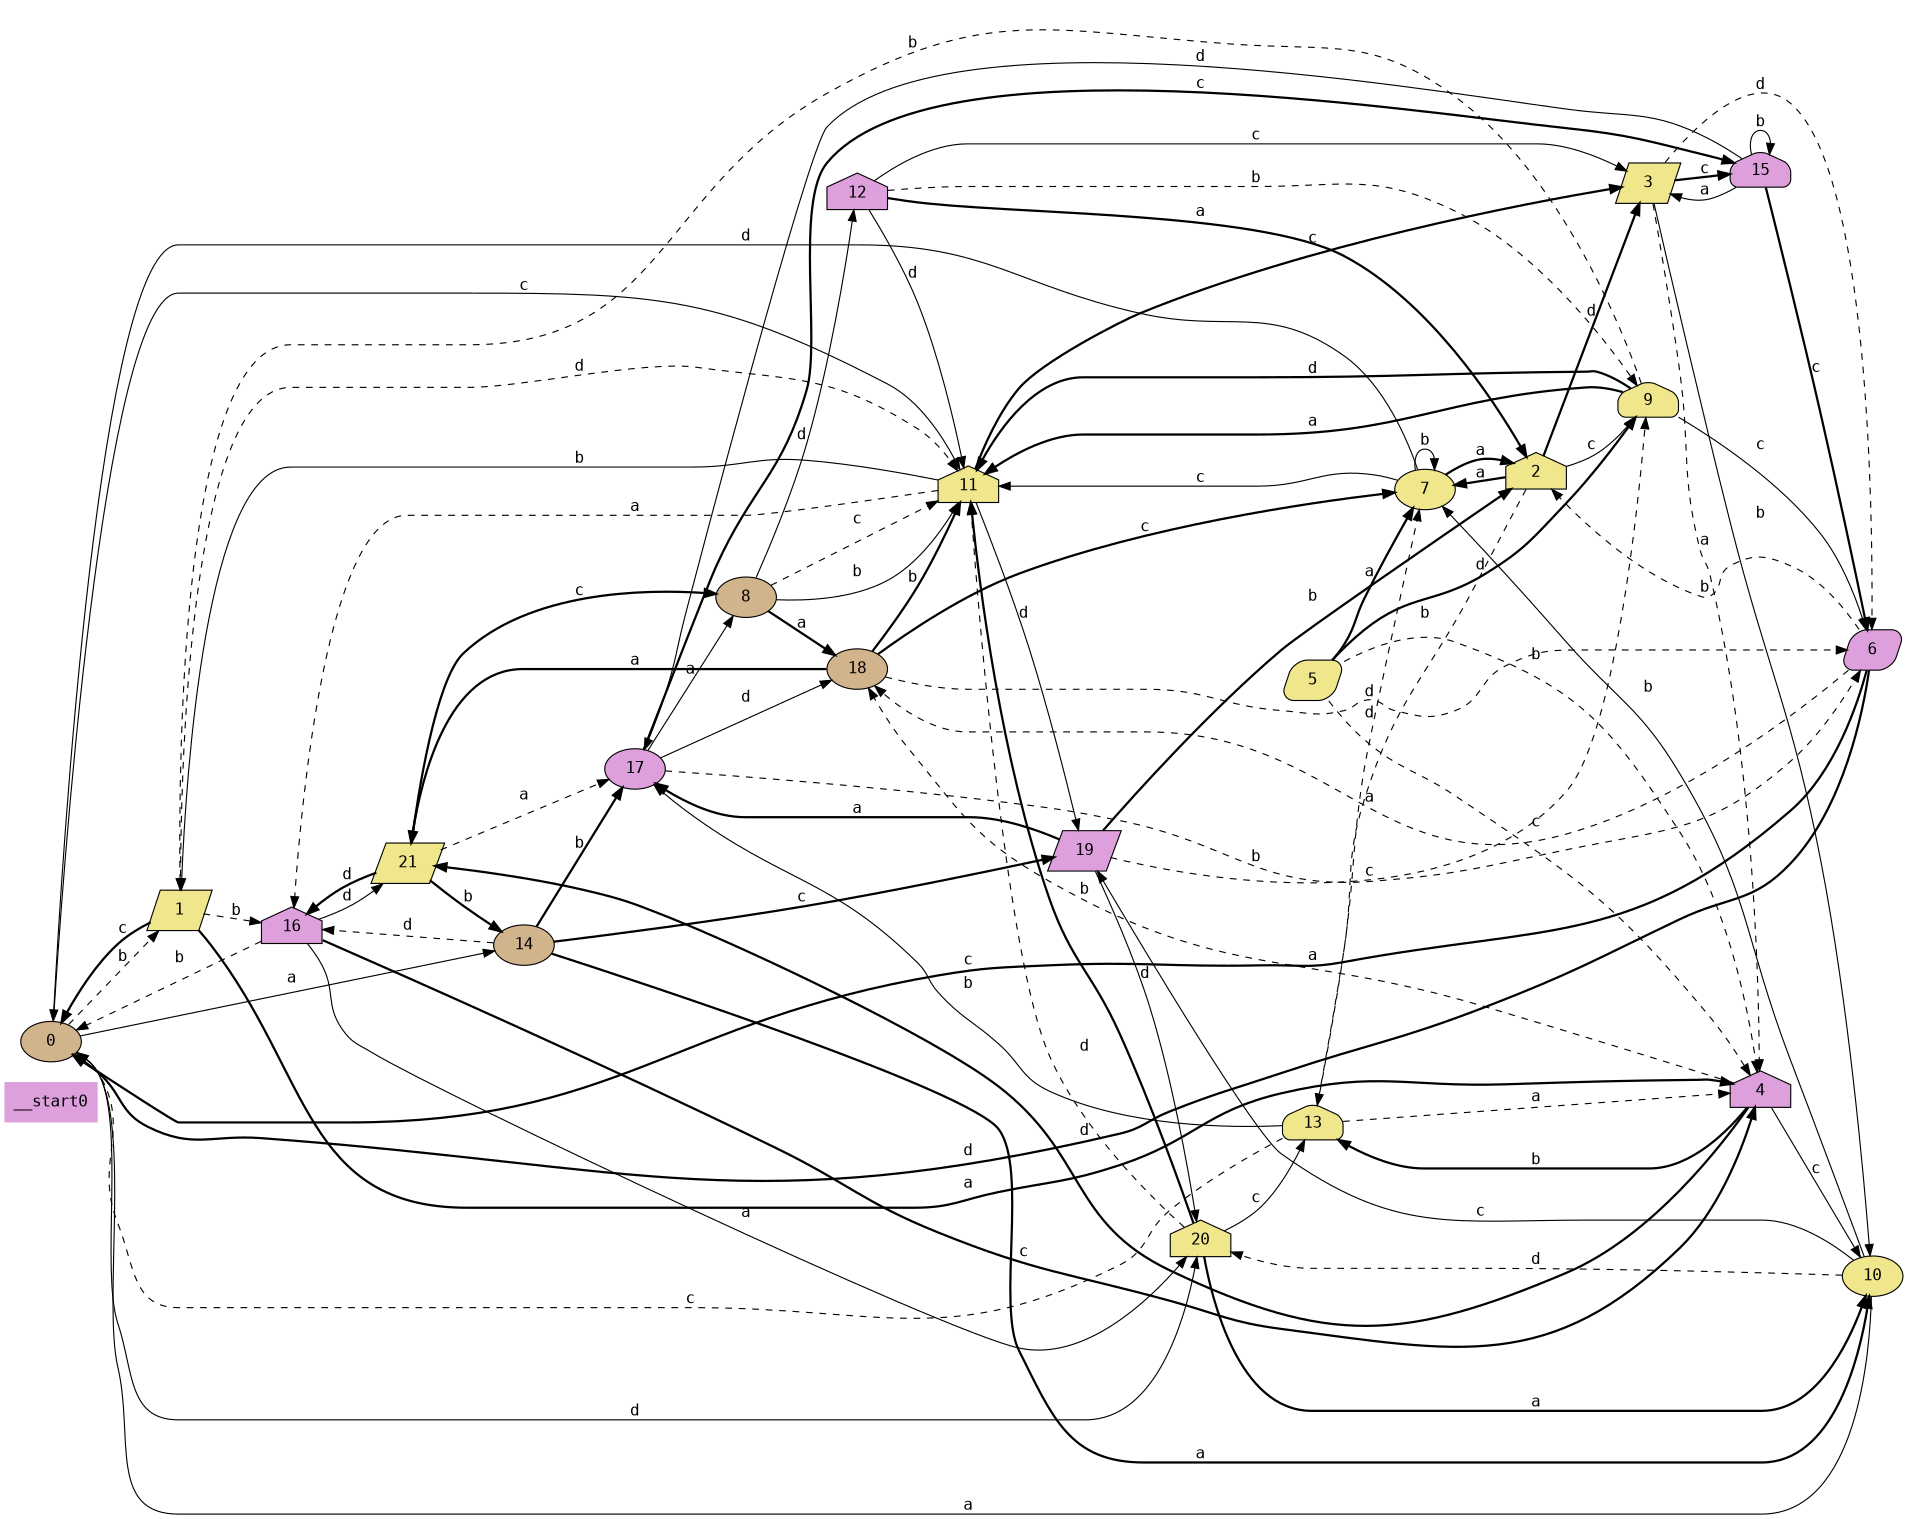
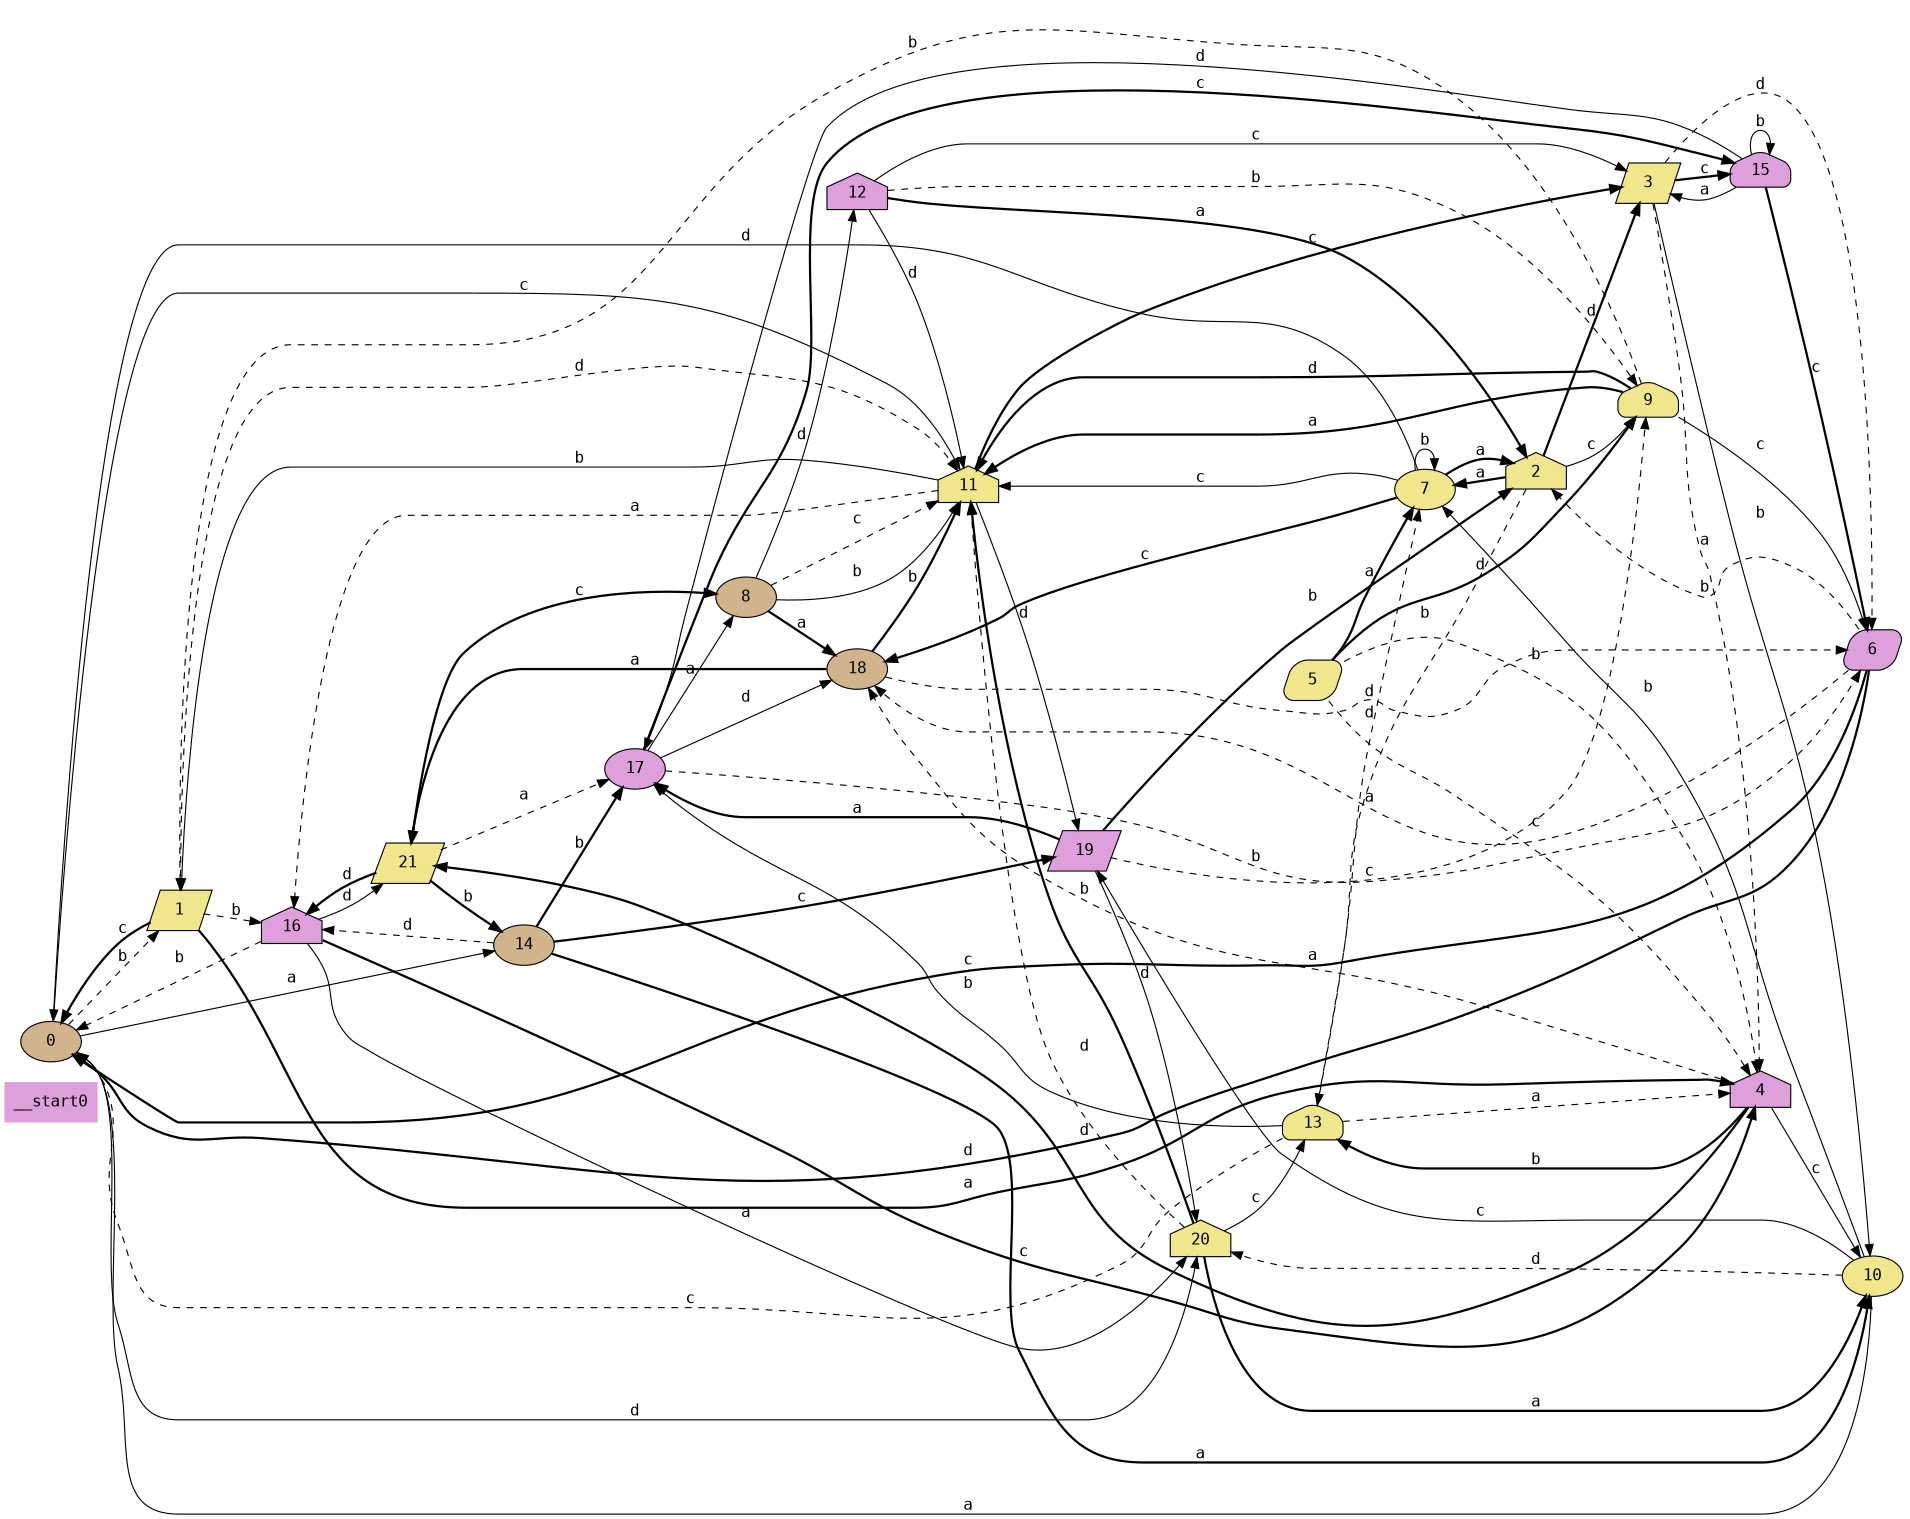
  digraph {
    fontname="DejaVu Sans Mono"
    rankdir=LR
    node [fillcolor=khaki fontname="DejaVu Sans Mono" shape=house style=filled color=black]
    edge [fontname="DejaVu Sans Mono" style=bold]
    __start0 [fillcolor=plum shape=none color=""]
    n2 [fillcolor=tan label=0 shape=ellipse]
    n3 [label=1 shape=parallelogram]
    n4 [label=11]
    n5 [fillcolor=tan label=14 shape=ellipse]
    n6 [label=20]
    n7 [fillcolor=plum label=4]
    n8 [fillcolor=plum label=16]
    n9 [label=3 shape=parallelogram]
    n10 [fillcolor=plum label=19 shape=parallelogram]
    n11 [label=10 shape=ellipse style="rounded,filled"]
    n12 [fillcolor=plum label=17 shape=ellipse]
    n13 [label=13 style="rounded,filled"]
    n14 [fillcolor=tan label=18 shape=ellipse style="rounded,filled"]
    n15 [label=21 shape=parallelogram]
    n16 [label=2]
    n17 [label=7 shape=ellipse]
    n18 [label=9 style="rounded,filled"]
    n19 [fillcolor=plum label=6 shape=parallelogram style="rounded,filled"]
    n20 [fillcolor=plum label=15 style="rounded,filled"]
    n21 [fillcolor=tan label=8 shape=ellipse]
    n22 [label=5 shape=parallelogram style="rounded,filled"]
    n23 [fillcolor=plum label=12]
    n2 -> n3 [label=b style=dashed]
    n2 -> n4 [label=c style=solid]
    n2 -> n5 [label=a style=solid]
    n2 -> n6 [label=d style=solid]
    n3 -> n2 [label=c]
    n3 -> n4 [label=d style=dashed]
    n3 -> n7 [label=a]
    n3 -> n8 [label=b style=dashed]
    n4 -> n3 [label=b style=solid]
    n4 -> n8 [label=a style=dashed]
    n4 -> n9 [label=c]
    n4 -> n10 [label=d style=solid]
    n5 -> n8 [label=d style=dashed]
    n5 -> n10 [label=c]
    n5 -> n11 [label=a]
    n5 -> n12 [label=b]
    n6 -> n4 [label=b]
    n6 -> n4 [label=d style=dashed]
    n6 -> n11 [label=a]
    n6 -> n13 [label=c style=solid]
    n7 -> n11 [label=c style=solid]
    n7 -> n13 [label=b]
    n7 -> n14 [label=a style=dashed]
    n7 -> n15 [label=d]
    n8 -> n2 [label=b style=dashed]
    n8 -> n6 [label=a style=solid]
    n8 -> n7 [label=c]
    n8 -> n15 [label=d style=solid]
    n9 -> n7 [label=a style=dashed]
    n9 -> n11 [label=b style=solid]
    n9 -> n19 [label=d style=dashed]
    n9 -> n20 [label=c]
    n10 -> n6 [label=d style=solid]
    n10 -> n12 [label=a]
    n10 -> n16 [label=b]
    n10 -> n18 [label=c style=dashed]
    n11 -> n2 [label=a style=solid]
    n11 -> n6 [label=d style=dashed]
    n11 -> n10 [label=c style=solid]
    n11 -> n17 [label=b style=solid]
    n12 -> n14 [label=d style=solid]
    n12 -> n19 [label=b style=dashed]
    n12 -> n20 [label=c]
    n12 -> n21 [label=a style=solid]
    n13 -> n2 [label=c style=dashed]
    n13 -> n7 [label=a style=dashed]
    n13 -> n12 [label=b style=solid]
    n13 -> n17 [label=d style=dashed]
    n14 -> n4 [label=b]
    n14 -> n15 [label=a]
-   n14 -> n17 [label=c]
+   n17 -> n14 [label=c]
    n14 -> n19 [label=d style=dashed]
    n15 -> n5 [label=b]
    n15 -> n8 [label=d]
    n15 -> n12 [label=a style=dashed]
    n15 -> n21 [label=c]
    n16 -> n9 [label=d]
    n16 -> n13 [label=b style=dashed]
    n16 -> n17 [label=a]
    n16 -> n18 [label=c style=solid]
    n17 -> n2 [label=d style=solid]
    n17 -> n4 [label=c style=solid]
    n17 -> n16 [label=a]
    n17 -> n17 [label=b style=solid]
    n18 -> n3 [label=b style=dashed]
    n18 -> n4 [label=a]
    n18 -> n4 [label=d]
    n18 -> n19 [label=c style=solid]
    n19 -> n2 [label=c]
    n19 -> n2 [label=d]
    n19 -> n14 [label=a style=dashed]
    n19 -> n16 [label=b style=dashed]
    n20 -> n9 [label=a style=solid]
    n20 -> n12 [label=d style=solid]
    n20 -> n19 [label=c]
    n20 -> n20 [label=b style=solid]
    n21 -> n4 [label=b style=solid]
    n21 -> n4 [label=c style=dashed]
    n21 -> n14 [label=a]
    n21 -> n23 [label=d style=solid]
    n22 -> n7 [label=b style=dashed]
    n22 -> n7 [label=c style=dashed]
    n22 -> n17 [label=a]
    n22 -> n18 [label=d]
    n23 -> n4 [label=d style=solid]
    n23 -> n9 [label=c style=solid]
    n23 -> n16 [label=a]
    n23 -> n18 [label=b style=dashed]
  }
